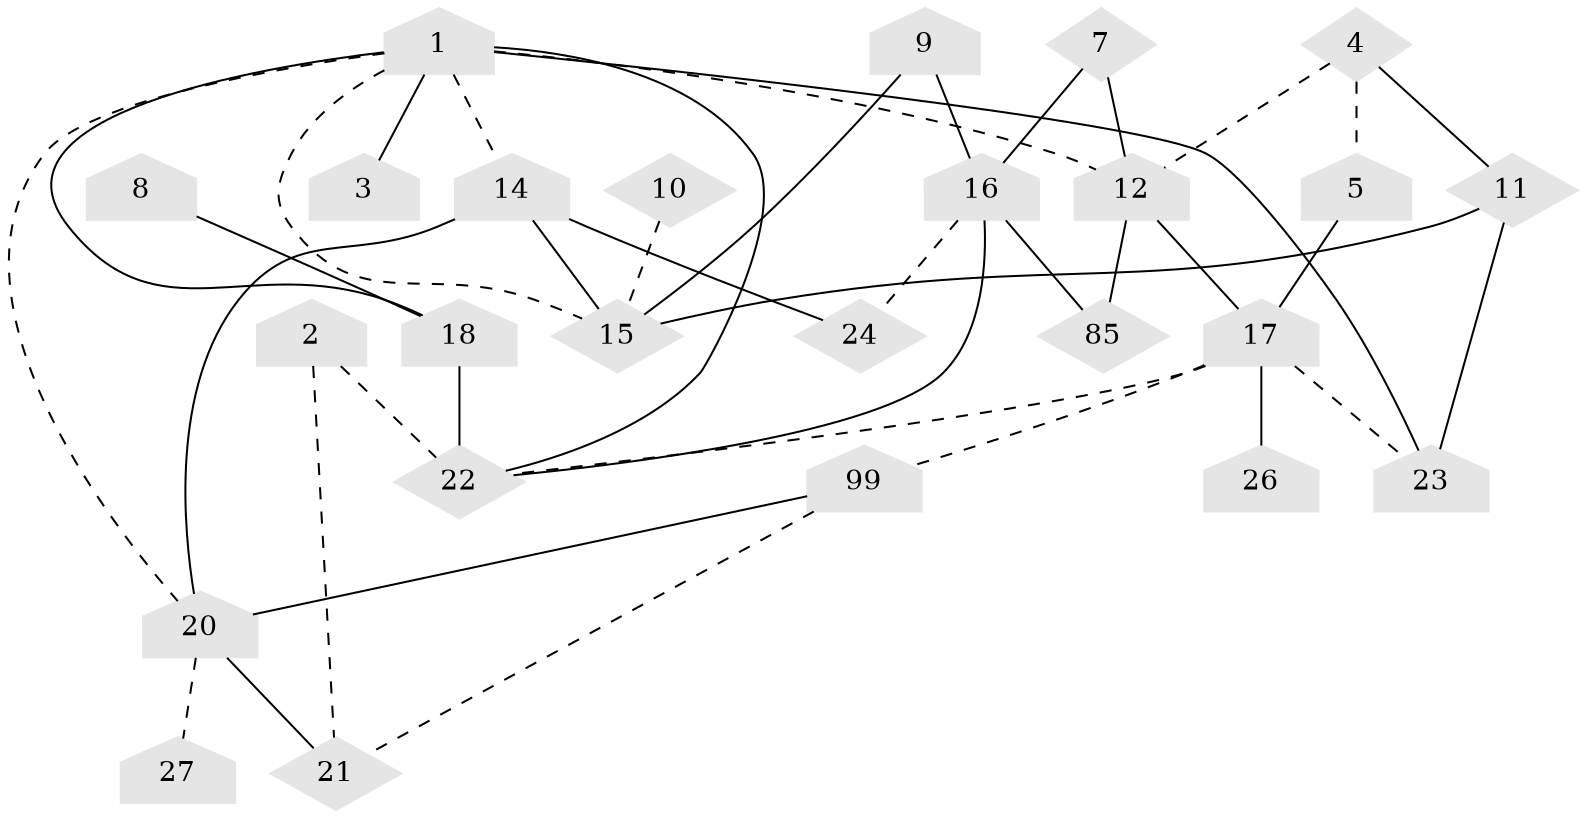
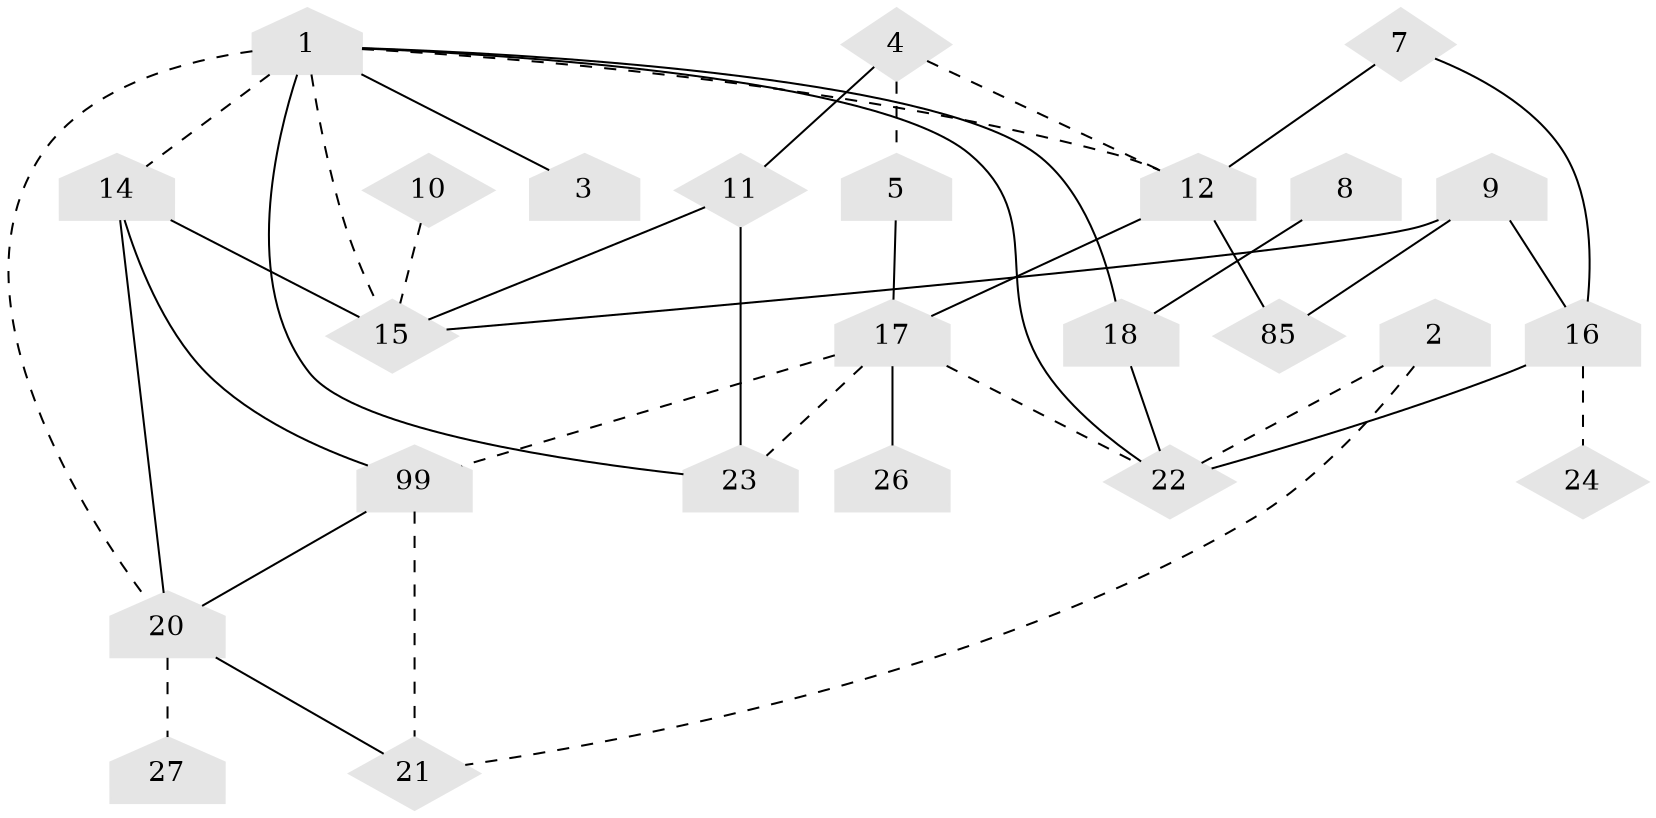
  graph {
    node [color=gray90 shape=house style=filled]
    edge [style=solid weight=1.0]
    1
    3
    12
    14
    15 [shape=diamond]
    18
    20
    22 [shape=diamond]
    23
    17
    n11 [label=85 shape=diamond]
    24 [shape=diamond]
    21 [shape=diamond]
    27
    2
    4 [shape=diamond]
    5
    11 [shape=diamond]
    n19 [label=99]
    26
    7 [shape=diamond]
    16
    8
    9
    10 [shape=diamond]
    1 -- 3
    1 -- 12 [style=dashed]
    1 -- 14 [style=dashed weight=2.0]
    1 -- 15 [style=dashed weight=2.0]
    1 -- 18
    1 -- 20 [style=dashed]
    1 -- 22
    1 -- 23
    12 -- 17
    12 -- n11
    14 -- 15
    14 -- 20
-   14 -- 24
+   14 -- n19
    18 -- 22 [weight=2.0]
    20 -- 21
    20 -- 27 [style=dashed]
    17 -- 22 [style=dashed]
    17 -- 23 [style=dashed]
    17 -- n19 [style=dashed weight=2.0]
    17 -- 26
    2 -- 22 [style=dashed weight=3.0]
    2 -- 21 [style=dashed]
    4 -- 12 [style=dashed]
    4 -- 5 [style=dashed]
    4 -- 11
    5 -- 17
    11 -- 15
    11 -- 23 [weight=2.0]
    n19 -- 20
    n19 -- 21 [style=dashed]
    7 -- 12
    7 -- 16
    16 -- 22
-   16 -- n11
+   9 -- n11
    16 -- 24 [style=dashed]
    8 -- 18
    9 -- 15
    9 -- 16
    10 -- 15 [style=dashed]
  }
